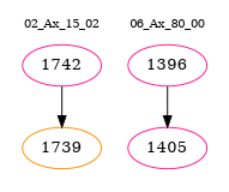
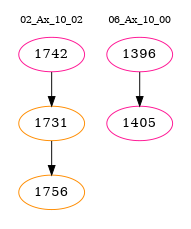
  digraph {
    node [color=deeppink]
    edge [color=black]
-   n1 [color=darkorange label=1739]
+   n1 [color=darkorange label=1731]
    n2 [label=1742]
+   n3 [color=darkorange label=1756]
    n4 [label=1396]
    n5 [label=1405]
    subgraph cluster_1 {
      color=white
      fontsize=10
-     label="02_Ax_15_02"
+     label="02_Ax_10_02"
      n1
      n2
+     n3
    }
    subgraph cluster_2 {
      color=white
      fontsize=10
-     label="06_Ax_80_00"
+     label="06_Ax_10_00"
      n4
      n5
    }
+   n1 -> n3
    n2 -> n1
    n4 -> n5
  }
